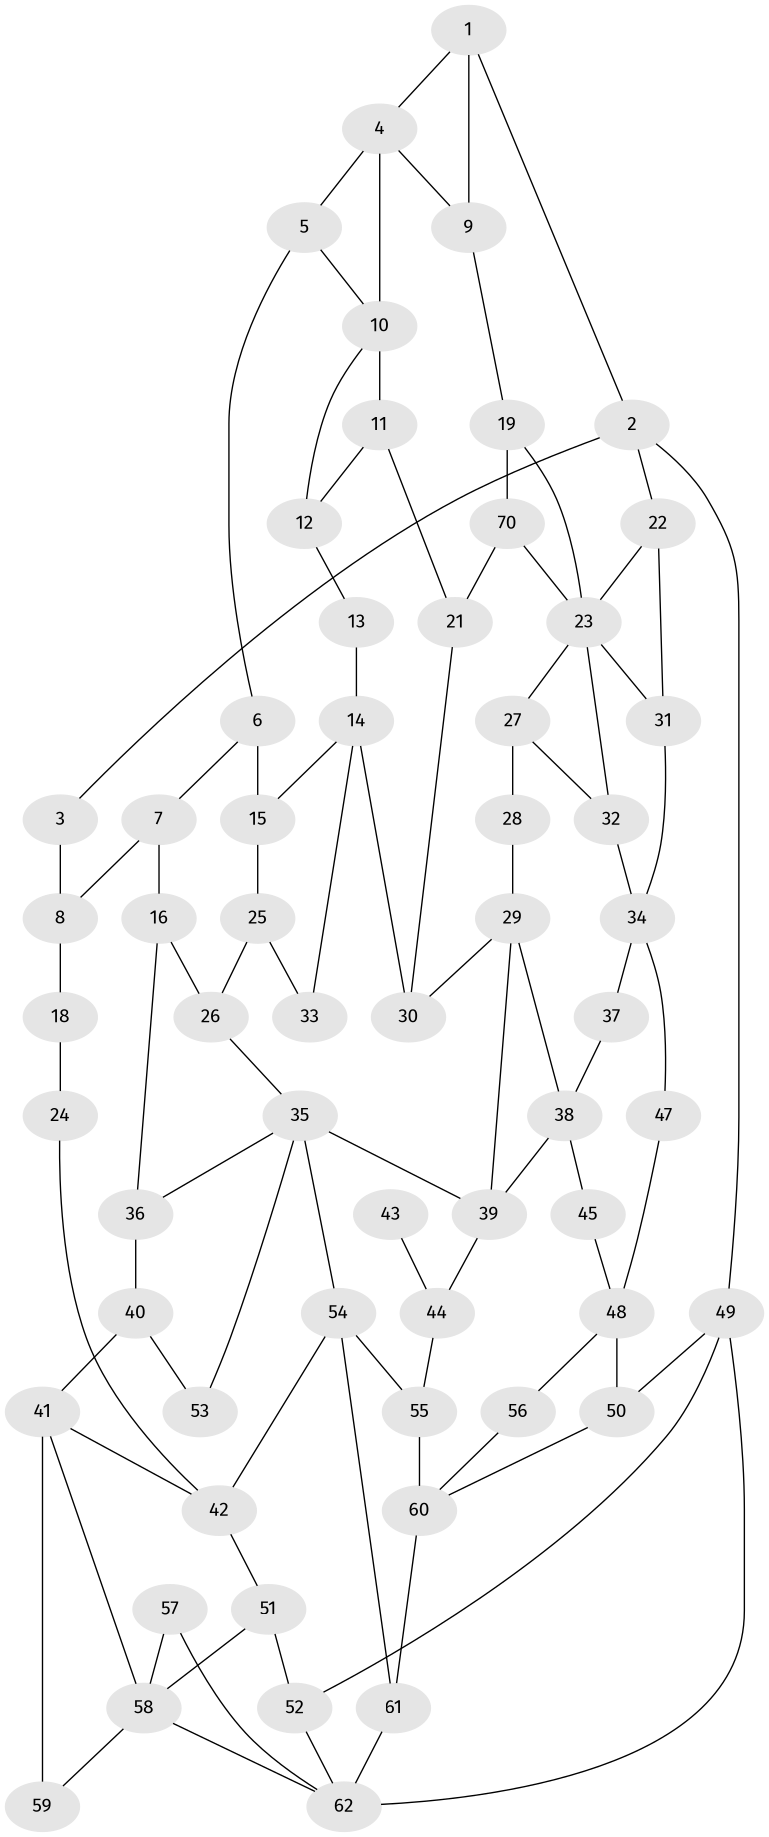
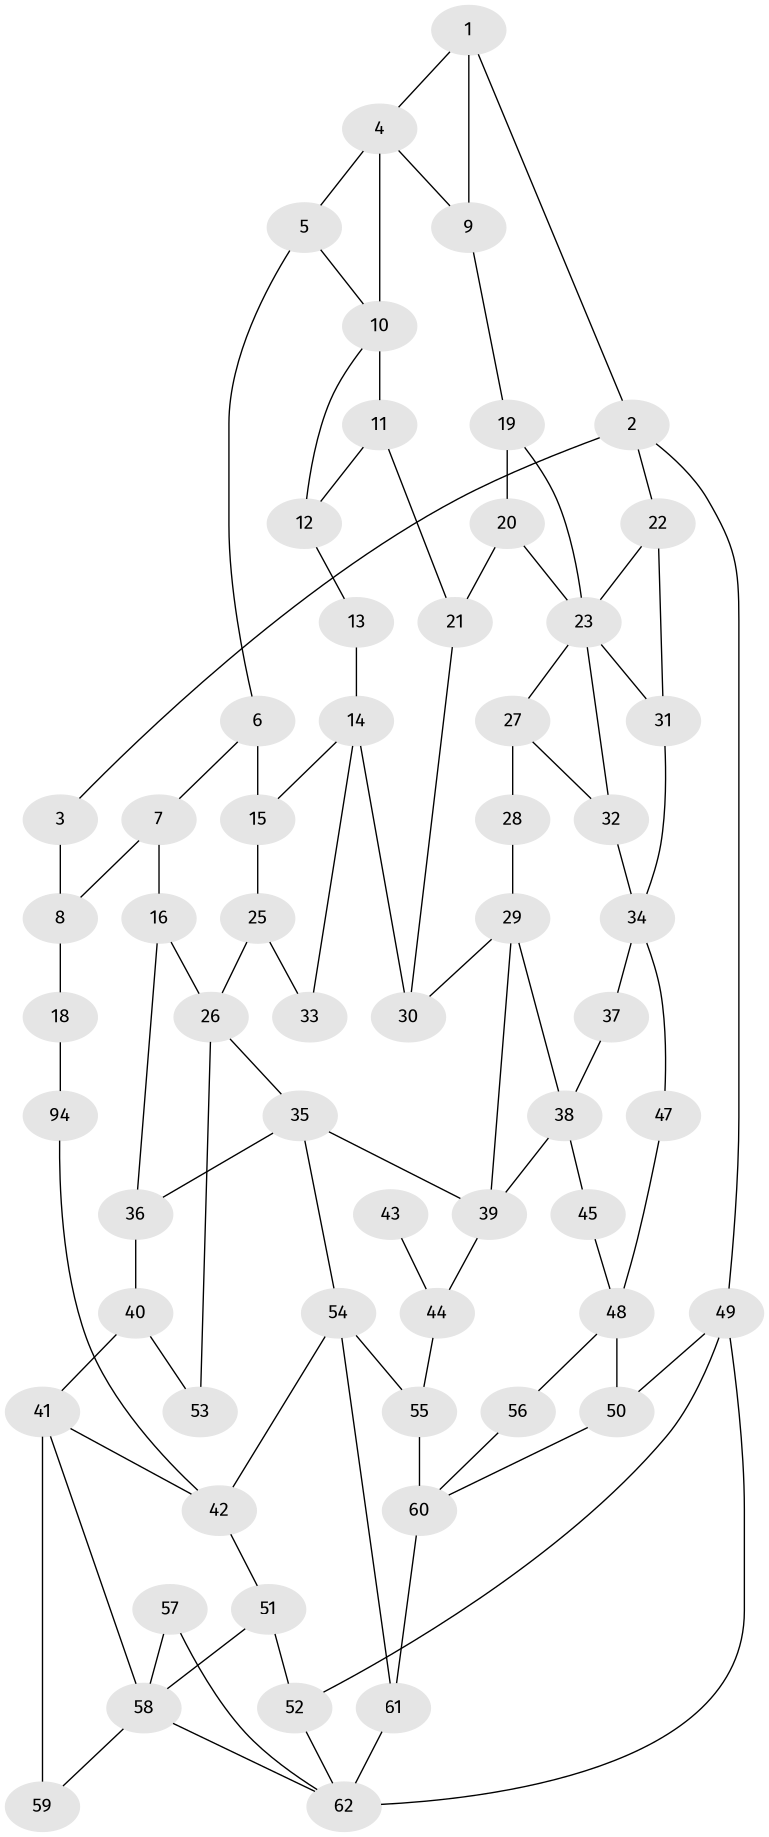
  graph {
    fontname="Fira Sans"
    node [color=gray90 fontname="Fira Sans" style=filled]
    edge [fontname="Fira Sans" weight=1.0]
    1
    2
    4
    9
    3
    22
    49
    5
    10
    19
    8
    23
    31
    52
    50
    62
    18
    6
    11
    12
    7
    15
    16
    25
    26
    36
-   24
-   20 [label=70]
+   24 [label=94]
+   20
    21
    13
    30
    14
    33
    35
    40
    42
    27
    32
    34
    28
    51
    39
    53
    54
    29
    38
    45
    44
    37
    47
    43
    48
    55
    61
    41
    58
    59
    60
    56
    57
    1 -- 2
    1 -- 4
    1 -- 9
    2 -- 3
    2 -- 22
    2 -- 49
    4 -- 9
    4 -- 5
    4 -- 10 [weight=3.0]
    9 -- 19
    3 -- 8 [weight=2.0]
    22 -- 23
    22 -- 31
    49 -- 52
    49 -- 50
    49 -- 62
    5 -- 10
    5 -- 6
    10 -- 11
    10 -- 12
    19 -- 23
    19 -- 20
    8 -- 18 [weight=2.0]
    23 -- 31
    23 -- 27
    23 -- 32
    31 -- 34
    52 -- 62
    50 -- 60
    18 -- 24
    6 -- 7
    6 -- 15
    11 -- 12
    11 -- 21
    12 -- 13
    7 -- 8
    7 -- 16
    15 -- 25
    16 -- 26
    16 -- 36
    25 -- 26
    25 -- 33
    26 -- 35
    36 -- 40
    24 -- 42
    20 -- 23
    20 -- 21
    21 -- 30
    13 -- 14 [weight=2.0]
    14 -- 15
    14 -- 30 [weight=2.0]
    14 -- 33
    35 -- 36
    35 -- 39
-   35 -- 53
+   26 -- 53
    35 -- 54 [weight=2.0]
    40 -- 53 [weight=2.0]
    40 -- 41 [weight=2.0]
    42 -- 51
    27 -- 32
    27 -- 28
    32 -- 34
    34 -- 37 [weight=2.0]
    34 -- 47 [weight=2.0]
    28 -- 29 [weight=2.0]
    51 -- 52
    51 -- 58
    39 -- 44
    54 -- 42
    54 -- 55 [weight=2.0]
    54 -- 61
    29 -- 30 [weight=2.0]
    29 -- 39
    29 -- 38
    38 -- 39
    38 -- 45
    45 -- 48
    44 -- 55 [weight=2.0]
    37 -- 38 [weight=2.0]
    47 -- 48 [weight=2.0]
    43 -- 44
    48 -- 50 [weight=2.0]
    48 -- 56
    55 -- 60 [weight=2.0]
    61 -- 62 [weight=2.0]
    41 -- 42
    41 -- 58
    41 -- 59 [weight=2.0]
    58 -- 62
    58 -- 59
    60 -- 61
    56 -- 60
    57 -- 62
    57 -- 58
  }
